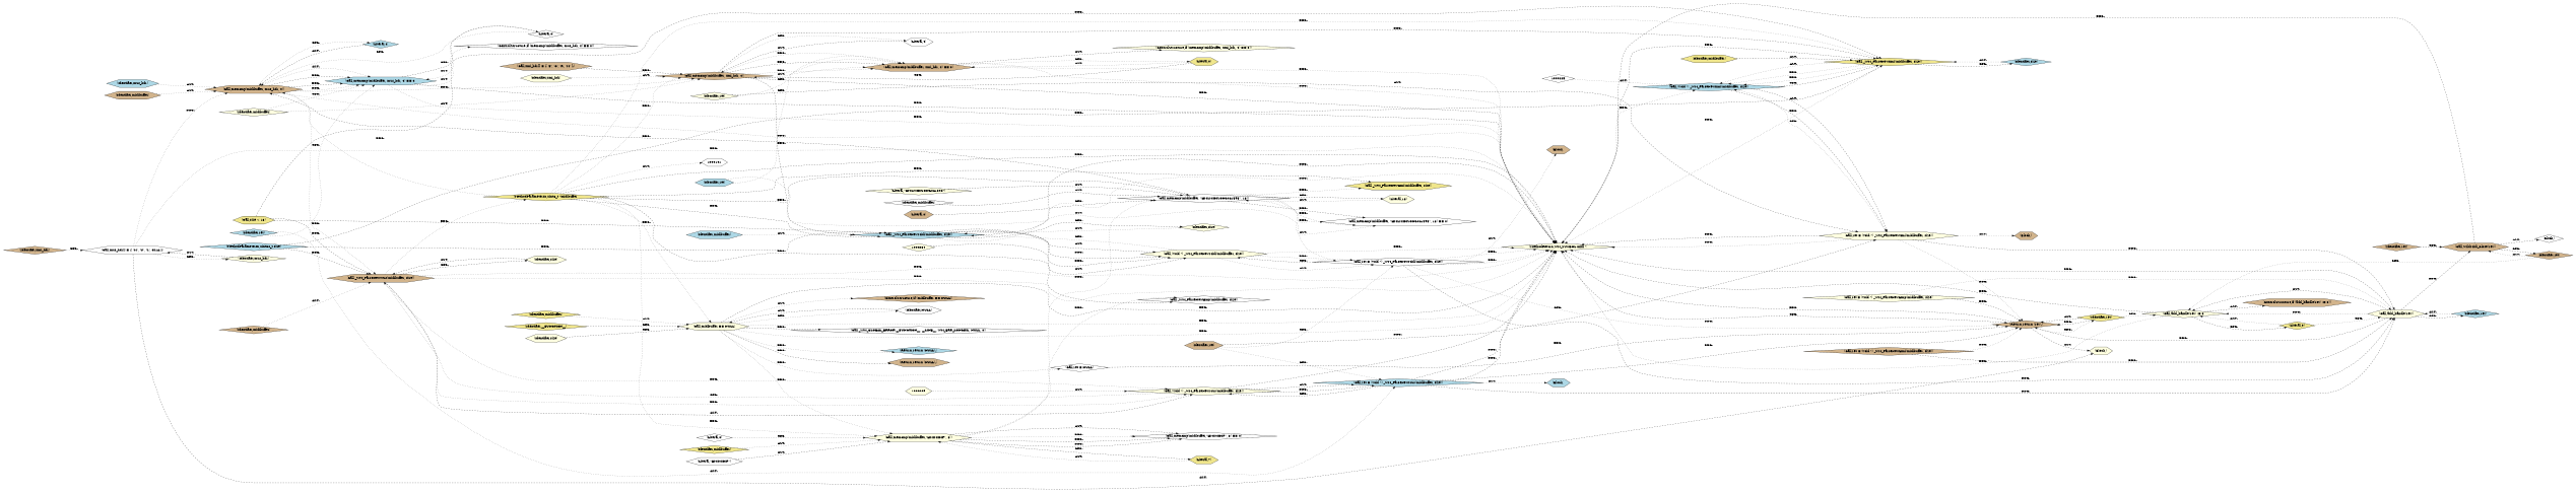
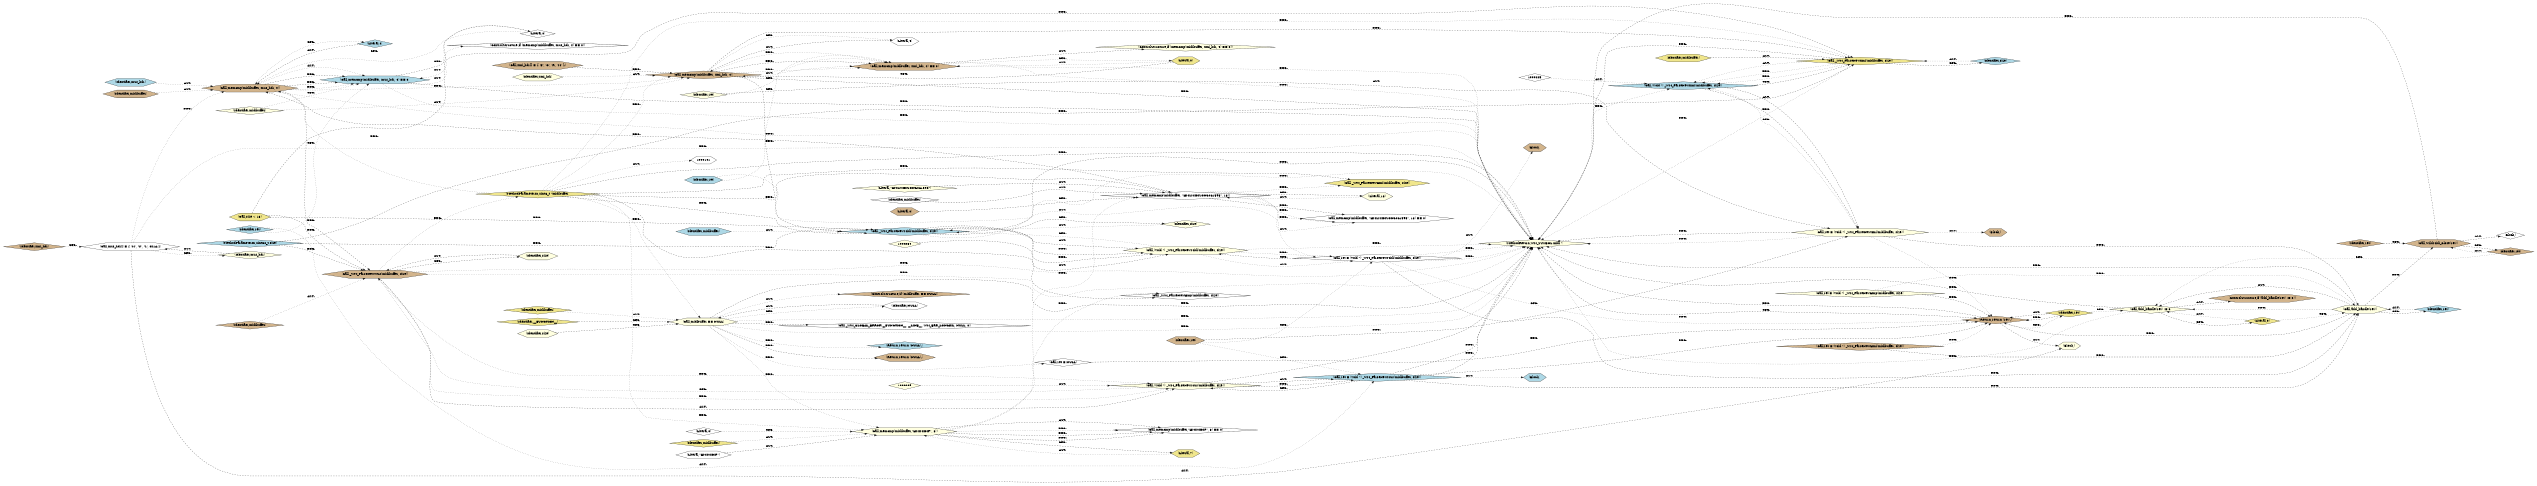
  digraph {
    rankdir=LR
    node [fillcolor=lightyellow shape=diamond style=filled]
    edge [style=dotted]
    n1 [fillcolor=tan label="(Call,memcmp(midibuffer, mus_hdr, 4))" shape=hexagon]
    n2 [fillcolor=lightblue label="(Call,memcmp(midibuffer, mus_hdr, 4) == 0)" shape=hexagon]
    n3 [fillcolor=tan label="(Call,_WM_ParseNewMus(midibuffer, size))" shape=hexagon]
    n4 [fillcolor=tan label="(Call,memcmp(midibuffer, xmi_hdr, 4))"]
    n5 [fillcolor=lightblue label="(Literal,4)"]
    n6 [label="(MethodReturn,WM_SYMBOL midi *)"]
    n7 [fillcolor=white label="(ControlStructure,if (memcmp(midibuffer, mus_hdr, 4) == 0))"]
    n8 [fillcolor=white label="(Literal,0)"]
    n9 [fillcolor=khaki label="(MethodParameterIn,uint8_t *midibuffer)"]
    n10 [label="(Call,(void *) _WM_ParseNewMus(midibuffer, size))"]
    n11 [label="(Identifier,size)" shape=hexagon]
    n12 [fillcolor=khaki label="(Call,_WM_ParseNewXmi(midibuffer, size))"]
    n13 [fillcolor=lightblue label="(Call,_WM_ParseNewMidi(midibuffer, size))"]
    n14 [fillcolor=tan label="(Call,memcmp(midibuffer, xmi_hdr, 4) == 0)" shape=hexagon]
    n15 [fillcolor=white label="(Literal,4)" shape=hexagon]
    n16 [fillcolor=tan label="(Return,return (ret);)"]
    n17 [fillcolor=lightblue label="(Call,(void *) _WM_ParseNewXmi(midibuffer, size))"]
    n18 [fillcolor=white label="(Call,memcmp(midibuffer, \"HMI-MIDISONG061595\", 18))"]
    n19 [fillcolor=khaki label="(Call,_WM_ParseNewHmi(midibuffer, size))" shape=hexagon]
    n20 [fillcolor=white label="(Call,memcmp(midibuffer, \"HMI-MIDISONG061595\", 18) == 0)" shape=hexagon]
    n21 [label="(Literal,18)" shape=hexagon]
    n22 [label="(Call,memcmp(midibuffer,\"HMIMIDIP\", 8))" shape=hexagon]
    n23 [fillcolor=khaki label="(Literal,7)" shape=hexagon]
    n24 [fillcolor=white label="(Call,memcmp(midibuffer,\"HMIMIDIP\", 8) == 0)"]
    n25 [fillcolor=white label="(Call,_WM_ParseNewHmp(midibuffer, size))"]
    n26 [label="(Call,midibuffer == NULL)" shape=hexagon]
    n27 [fillcolor=white label="(Call,ret = NULL)"]
    n28 [fillcolor=white label="(Call,_WM_GLOBAL_ERROR(__FUNCTION__, __LINE__, WM_ERR_LONGFIL, NULL, 0))"]
    n29 [fillcolor=lightblue label="(Return,return (NULL);)"]
    n30 [fillcolor=tan label="(Return,return (NULL);)" shape=hexagon]
    n31 [fillcolor=tan label="(ControlStructure,if (midibuffer == NULL))"]
    n32 [fillcolor=white label="(Identifier,NULL)" shape=hexagon]
    1000101 [fillcolor=white shape=hexagon]
    n34 [fillcolor=lightblue label="(Identifier,size)"]
    n35 [label="(Call,(void *) _WM_ParseNewMidi(midibuffer, size))" shape=hexagon]
    n36 [label="(Identifier,size)"]
    n37 [fillcolor=white label="(Call,mus_hdr[] = { 'M', 'U', 'S', 0x1A })" shape=hexagon]
    n38 [label="(Block,)" shape=hexagon]
    n39 [label="(Identifier,mus_hdr)"]
    n40 [fillcolor=lightblue label="(Call,ret = (void *) _WM_ParseNewMus(midibuffer, size))"]
    n41 [label="(Call,add_handle(ret))" shape=hexagon]
    n42 [fillcolor=lightblue label="(Block,)" shape=hexagon]
    n43 [label="(Call,add_handle(ret) != 0)"]
    n44 [fillcolor=tan label="(Call,WildMidi_Close(ret))" shape=hexagon]
    n45 [fillcolor=lightblue label="(Identifier,ret)"]
    n46 [fillcolor=khaki label="(Identifier,ret)"]
    n47 [fillcolor=tan label="(ControlStructure,if (add_handle(ret) != 0))" shape=hexagon]
    n48 [fillcolor=khaki label="(Literal,0)"]
    n49 [fillcolor=white label="(Block,)"]
    n50 [fillcolor=tan label="(Identifier,ret)"]
    n51 [fillcolor=khaki label="(Literal,0)" shape=hexagon]
    n52 [label="(ControlStructure,if (memcmp(midibuffer, xmi_hdr, 4) == 0))"]
    n53 [label="(Call,ret = (void *) _WM_ParseNewXmi(midibuffer, size))" shape=hexagon]
    n54 [fillcolor=tan label="(Block,)" shape=hexagon]
    n55 [fillcolor=white label="(Call,ret = (void *) _WM_ParseNewMidi(midibuffer, size))"]
    n56 [fillcolor=tan label="(Block,)" shape=hexagon]
    n57 [label="(Identifier,size)" shape=hexagon]
    n58 [fillcolor=lightblue label="(MethodParameterIn,uint32_t size)"]
    n59 [fillcolor=tan label="(Identifier,ret)" shape=hexagon]
    n60 [fillcolor=khaki label="(Identifier,midibuffer)"]
    n61 [fillcolor=lightblue label="(Identifier,midibuffer)" shape=hexagon]
    n62 [label="(Identifier,midibuffer)"]
    n63 [fillcolor=khaki label="(Identifier,midibuffer)"]
    n64 [fillcolor=lightblue label="(Identifier,ret)" shape=hexagon]
    n65 [fillcolor=white label="(Identifier,midibuffer)"]
    n66 [fillcolor=lightblue label="(Identifier,ret)"]
    n67 [fillcolor=tan label="(Literal,0)" shape=hexagon]
    n68 [fillcolor=tan label="(Identifier,ret)"]
    n69 [fillcolor=khaki label="(Call,size < 18)" shape=hexagon]
    n70 [fillcolor=tan label="(Identifier,xmi_hdr)"]
    n71 [fillcolor=white label="(Literal,\"HMIMIDIP\")" shape=hexagon]
    n72 [label="(Identifier,ret)"]
    n73 [fillcolor=lightblue label="(Identifier,mus_hdr)" shape=hexagon]
    n74 [fillcolor=tan label="(Identifier,midibuffer)"]
    n75 [fillcolor=tan label="(Call,xmi_hdr[] = { 'F', 'O', 'R', 'M' })" shape=hexagon]
    n76 [fillcolor=tan label="(Call,ret = (void *) _WM_ParseNewHmi(midibuffer, size))"]
    n77 [fillcolor=khaki label="(Identifier,midibuffer)" shape=hexagon]
    n78 [label="(Literal,\"HMI-MIDISONG061595\")"]
    n79 [label="(Call,ret = (void *) _WM_ParseNewHmp(midibuffer, size))"]
    n80 [fillcolor=khaki label="(Identifier,__FUNCTION__)"]
    n81 [fillcolor=tan label="(Identifier,midibuffer)" shape=hexagon]
    n82 [label="(Identifier,xmi_hdr)" shape=hexagon]
    n83 [fillcolor=white label="(Literal,0)"]
-   1000209 [shape=hexagon]
+   1000209
    1000225 [fillcolor=white]
    1000234
    n1 -> n2 [label="AST: "]
    n1 -> n2 [label="DDG: " style=dashed]
    n1 -> n2 [label="DDG: " style=dashed]
    n1 -> n2 [label="DDG: "]
-   n1 -> n3 [label="DDG: "]
+   n1 -> n3 [label="DDG: " style=dashed]
    n1 -> n4 [label="DDG: "]
    n1 -> n5 [label="CFG: "]
    n1 -> n6 [label="DDG: "]
    n2 -> n6 [label="DDG: " style=dashed]
    n2 -> n6 [label="DDG: "]
    n2 -> n7 [label="AST: "]
    n2 -> n8 [label="CFG: " style=dashed]
    n3 -> n6 [label="DDG: "]
    n3 -> n6 [label="DDG: "]
    n3 -> n9 [label="DDG: "]
    n3 -> n10 [label="AST: " style=dashed]
    n3 -> n10 [label="DDG: "]
    n3 -> n10 [label="DDG: "]
    n3 -> n11 [label="CFG: " style=dashed]
    n4 -> n6 [label="DDG: " style=dashed]
    n4 -> n12 [label="DDG: " style=dashed]
    n4 -> n13 [label="DDG: " style=dashed]
    n4 -> n14 [label="AST: "]
    n4 -> n14 [label="DDG: "]
    n4 -> n14 [label="DDG: " style=dashed]
    n4 -> n14 [label="DDG: "]
    n4 -> n15 [label="CFG: "]
    n5 -> n1 [label="AST: " style=dashed]
    n6 -> n16 [label="CFG: " style=dashed]
    n6 -> n17 [label="DDG: "]
    n8 -> n1 [label="CFG: "]
    n8 -> n2 [label="AST: "]
    n9 -> n1 [label="DDG: "]
    n9 -> n4 [label="DDG: "]
    n9 -> n6 [label="DDG: " style=dashed]
    n9 -> n12 [label="DDG: "]
    n9 -> n13 [label="DDG: " style=dashed]
    n9 -> n18 [label="DDG: " style=dashed]
    n9 -> n19 [label="DDG: " style=dashed]
    n9 -> n22 [label="DDG: "]
    n9 -> n25 [label="DDG: " style=dashed]
    n9 -> n26 [label="DDG: "]
    n9 -> 1000101 [label="AST: "]
    n10 -> n3 [label="CFG: "]
    n10 -> n6 [label="DDG: " style=dashed]
    n10 -> n40 [label="AST: " style=dashed]
    n10 -> n40 [label="DDG: " style=dashed]
    n11 -> n3 [label="AST: " style=dashed]
    n12 -> n6 [label="DDG: " style=dashed]
    n12 -> n6 [label="DDG: "]
    n12 -> n17 [label="AST: "]
    n12 -> n17 [label="DDG: "]
    n12 -> n17 [label="DDG: "]
    n12 -> n34 [label="CFG: " style=dashed]
    n13 -> n6 [label="DDG: " style=dashed]
    n13 -> n6 [label="DDG: "]
    n13 -> n35 [label="AST: " style=dashed]
    n13 -> n35 [label="DDG: " style=dashed]
    n13 -> n35 [label="DDG: " style=dashed]
    n13 -> n36 [label="CFG: " style=dashed]
    n14 -> n6 [label="DDG: "]
    n14 -> n6 [label="DDG: "]
    n14 -> n51 [label="CFG: "]
    n14 -> n52 [label="AST: " style=dashed]
    n15 -> n4 [label="AST: " style=dashed]
    n16 -> n6 [label="DDG: " style=dashed]
    n16 -> n38 [label="AST: " style=dashed]
    n16 -> n46 [label="CFG: "]
    n17 -> n12 [label="CFG: " style=dashed]
    n17 -> n53 [label="AST: " style=dashed]
    n17 -> n53 [label="DDG: " style=dashed]
    n18 -> n1 [label="DDG: " style=dashed]
    n18 -> n19 [label="DDG: "]
    n18 -> n20 [label="AST: "]
    n18 -> n20 [label="DDG: " style=dashed]
    n18 -> n20 [label="DDG: "]
    n18 -> n20 [label="DDG: "]
    n18 -> n21 [label="CFG: " style=dashed]
    n21 -> n18 [label="AST: "]
    n22 -> n18 [label="DDG: "]
    n22 -> n23 [label="CFG: " style=dashed]
    n22 -> n24 [label="AST: " style=dashed]
    n22 -> n24 [label="DDG: "]
    n22 -> n24 [label="DDG: " style=dashed]
    n22 -> n24 [label="DDG: " style=dashed]
    n22 -> n25 [label="DDG: "]
    n23 -> n22 [label="AST: "]
    n26 -> n6 [label="DDG: " style=dashed]
    n26 -> n6 [label="DDG: "]
    n26 -> n6 [label="DDG: "]
    n26 -> n22 [label="DDG: "]
    n26 -> n27 [label="DDG: "]
    n26 -> n28 [label="DDG: " style=dashed]
    n26 -> n29 [label="DDG: "]
    n26 -> n30 [label="DDG: " style=dashed]
    n26 -> n31 [label="AST: "]
    n26 -> n32 [label="CFG: "]
    n27 -> n16 [label="DDG: " style=dashed]
    n32 -> n26 [label="AST: " style=dashed]
    n34 -> n12 [label="AST: "]
    n35 -> n6 [label="DDG: "]
    n35 -> n13 [label="CFG: "]
    n35 -> n55 [label="AST: "]
    n35 -> n55 [label="DDG: "]
    n36 -> n13 [label="AST: "]
    n37 -> n1 [label="DDG: "]
    n37 -> n6 [label="DDG: "]
    n37 -> n38 [label="AST: " style=dashed]
    n37 -> n39 [label="CFG: "]
    n39 -> n37 [label="AST: " style=dashed]
    n40 -> n6 [label="DDG: " style=dashed]
    n40 -> n6 [label="DDG: " style=dashed]
    n40 -> n10 [label="CFG: " style=dashed]
    n40 -> n16 [label="DDG: " style=dashed]
    n40 -> n41 [label="DDG: " style=dashed]
    n40 -> n42 [label="AST: "]
    n41 -> n6 [label="DDG: " style=dashed]
    n41 -> n16 [label="DDG: " style=dashed]
    n41 -> n43 [label="AST: " style=dashed]
    n41 -> n43 [label="DDG: "]
    n41 -> n44 [label="DDG: " style=dashed]
    n41 -> n45 [label="CFG: " style=dashed]
    n43 -> n6 [label="DDG: " style=dashed]
    n43 -> n6 [label="DDG: "]
    n43 -> n47 [label="AST: " style=dashed]
    n43 -> n48 [label="CFG: " style=dashed]
    n44 -> n6 [label="DDG: " style=dashed]
    n44 -> n49 [label="AST: " style=dashed]
    n44 -> n50 [label="CFG: " style=dashed]
    n45 -> n41 [label="AST: "]
    n46 -> n16 [label="AST: " style=dashed]
    n46 -> n16 [label="DDG: " style=dashed]
    n46 -> n43 [label="CFG: "]
    n48 -> n41 [label="CFG: "]
    n48 -> n43 [label="AST: "]
    n50 -> n43 [label="CFG: "]
    n50 -> n44 [label="AST: "]
    n51 -> n4 [label="CFG: " style=dashed]
    n51 -> n14 [label="AST: "]
    n53 -> n6 [label="DDG: "]
    n53 -> n6 [label="DDG: " style=dashed]
    n53 -> n16 [label="DDG: "]
    n53 -> n17 [label="CFG: "]
    n53 -> n41 [label="DDG: " style=dashed]
    n53 -> n54 [label="AST: "]
    n55 -> n6 [label="DDG: "]
    n55 -> n6 [label="DDG: "]
    n55 -> n16 [label="DDG: "]
    n55 -> n35 [label="CFG: " style=dashed]
    n55 -> n41 [label="DDG: " style=dashed]
    n55 -> n56 [label="AST: "]
    n57 -> n26 [label="CFG: " style=dashed]
    n58 -> n3 [label="DDG: " style=dashed]
    n58 -> n12 [label="DDG: " style=dashed]
    n58 -> n13 [label="DDG: " style=dashed]
    n59 -> n40 [label="CFG: "]
    n59 -> n53 [label="CFG: " style=dashed]
    n59 -> n55 [label="CFG: "]
    n60 -> n22 [label="AST: "]
    n61 -> n13 [label="AST: "]
    n62 -> n2 [label="CFG: "]
    n62 -> n4 [label="AST: "]
    n63 -> n26 [label="AST: "]
    n64 -> n14 [label="CFG: "]
    n64 -> n55 [label="AST: "]
    n65 -> n18 [label="AST: " style=dashed]
    n66 -> n2 [label="CFG: "]
    n66 -> n40 [label="AST: "]
    n67 -> n18 [label="CFG: " style=dashed]
    n68 -> n44 [label="CFG: " style=dashed]
    n69 -> n3 [label="DDG: " style=dashed]
    n69 -> n12 [label="DDG: " style=dashed]
    n69 -> n13 [label="DDG: " style=dashed]
    n70 -> n37 [label="CFG: "]
    n71 -> n22 [label="AST: " style=dashed]
    n72 -> n14 [label="CFG: "]
    n72 -> n53 [label="AST: " style=dashed]
    n73 -> n1 [label="AST: "]
    n74 -> n3 [label="AST: "]
    n75 -> n4 [label="DDG: " style=dashed]
    n76 -> n16 [label="DDG: "]
    n76 -> n41 [label="DDG: " style=dashed]
    n77 -> n12 [label="AST: " style=dashed]
    n78 -> n18 [label="AST: " style=dashed]
    n79 -> n16 [label="DDG: " style=dashed]
    n79 -> n41 [label="DDG: "]
    n80 -> n26 [label="CFG: " style=dashed]
    n81 -> n1 [label="AST: "]
    n82 -> n4 [label="AST: "]
    n83 -> n22 [label="CFG: "]
    1000209 -> n10 [label="AST: "]
    1000225 -> n17 [label="AST: "]
    1000234 -> n35 [label="AST: " style=dashed]
  }
